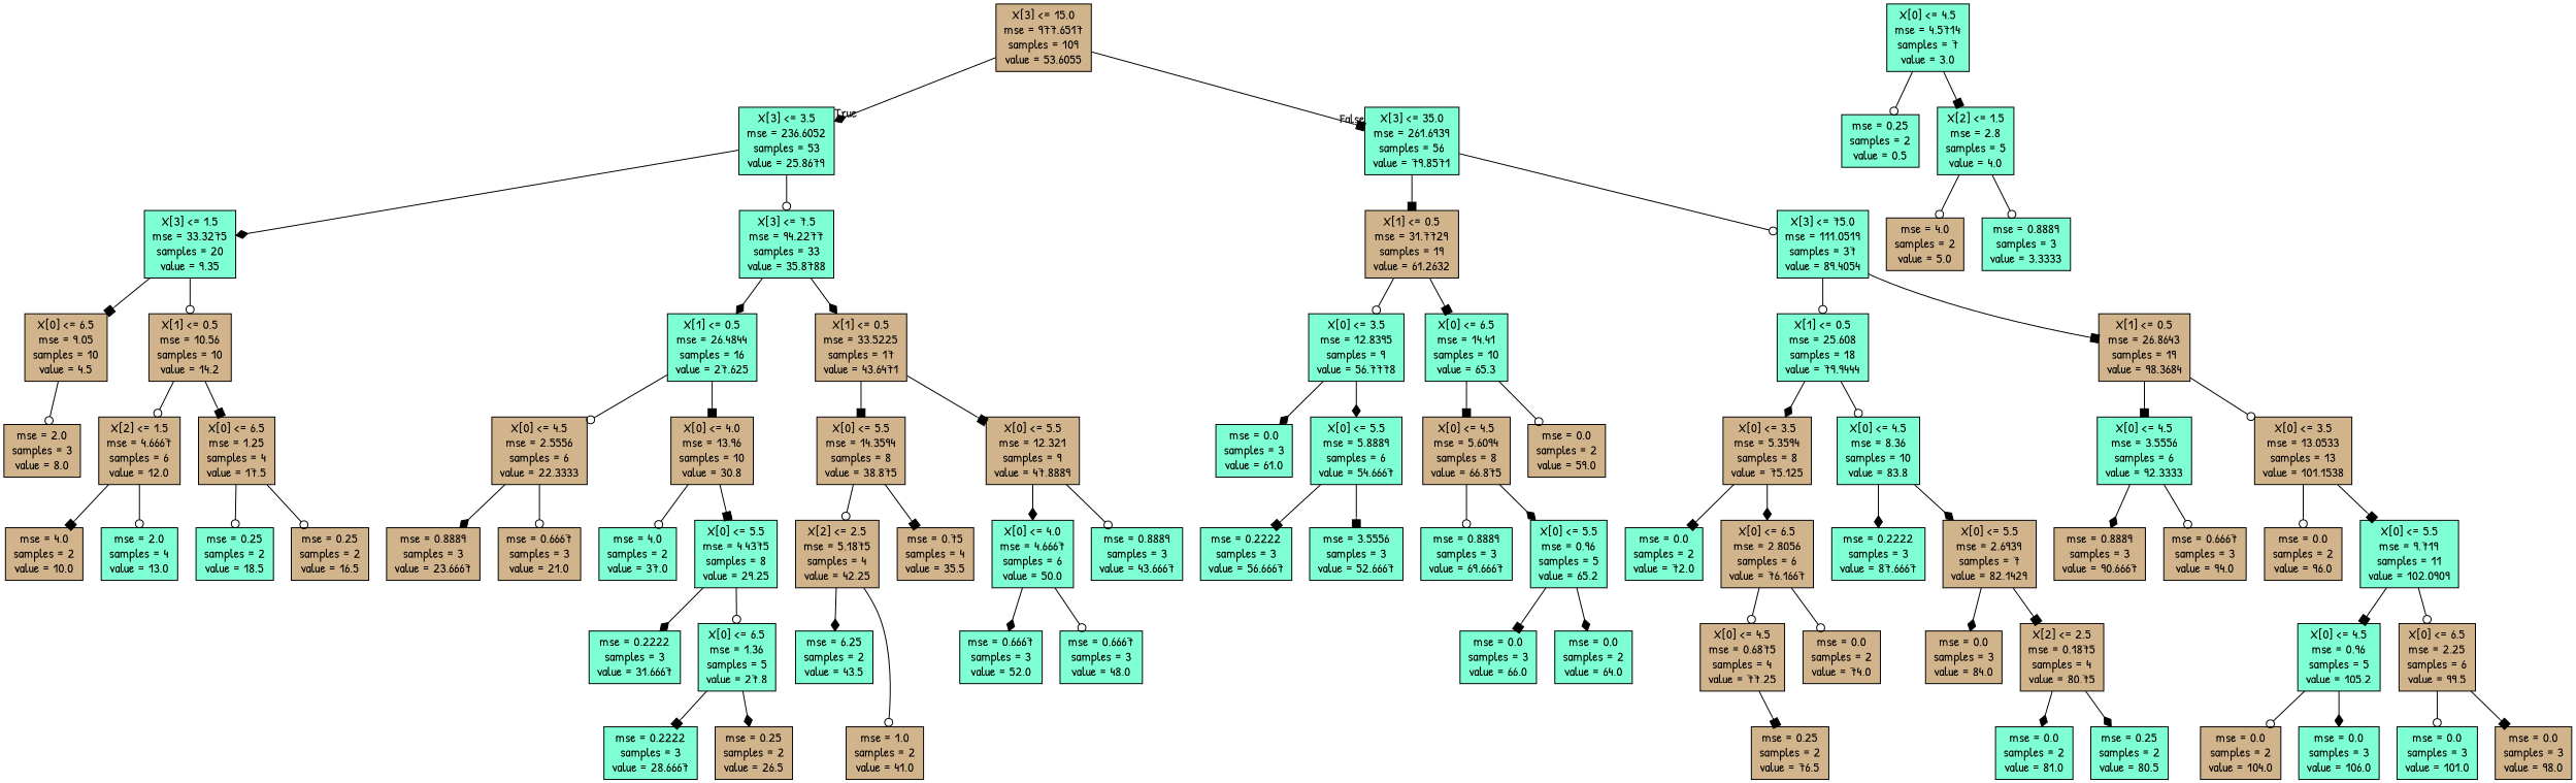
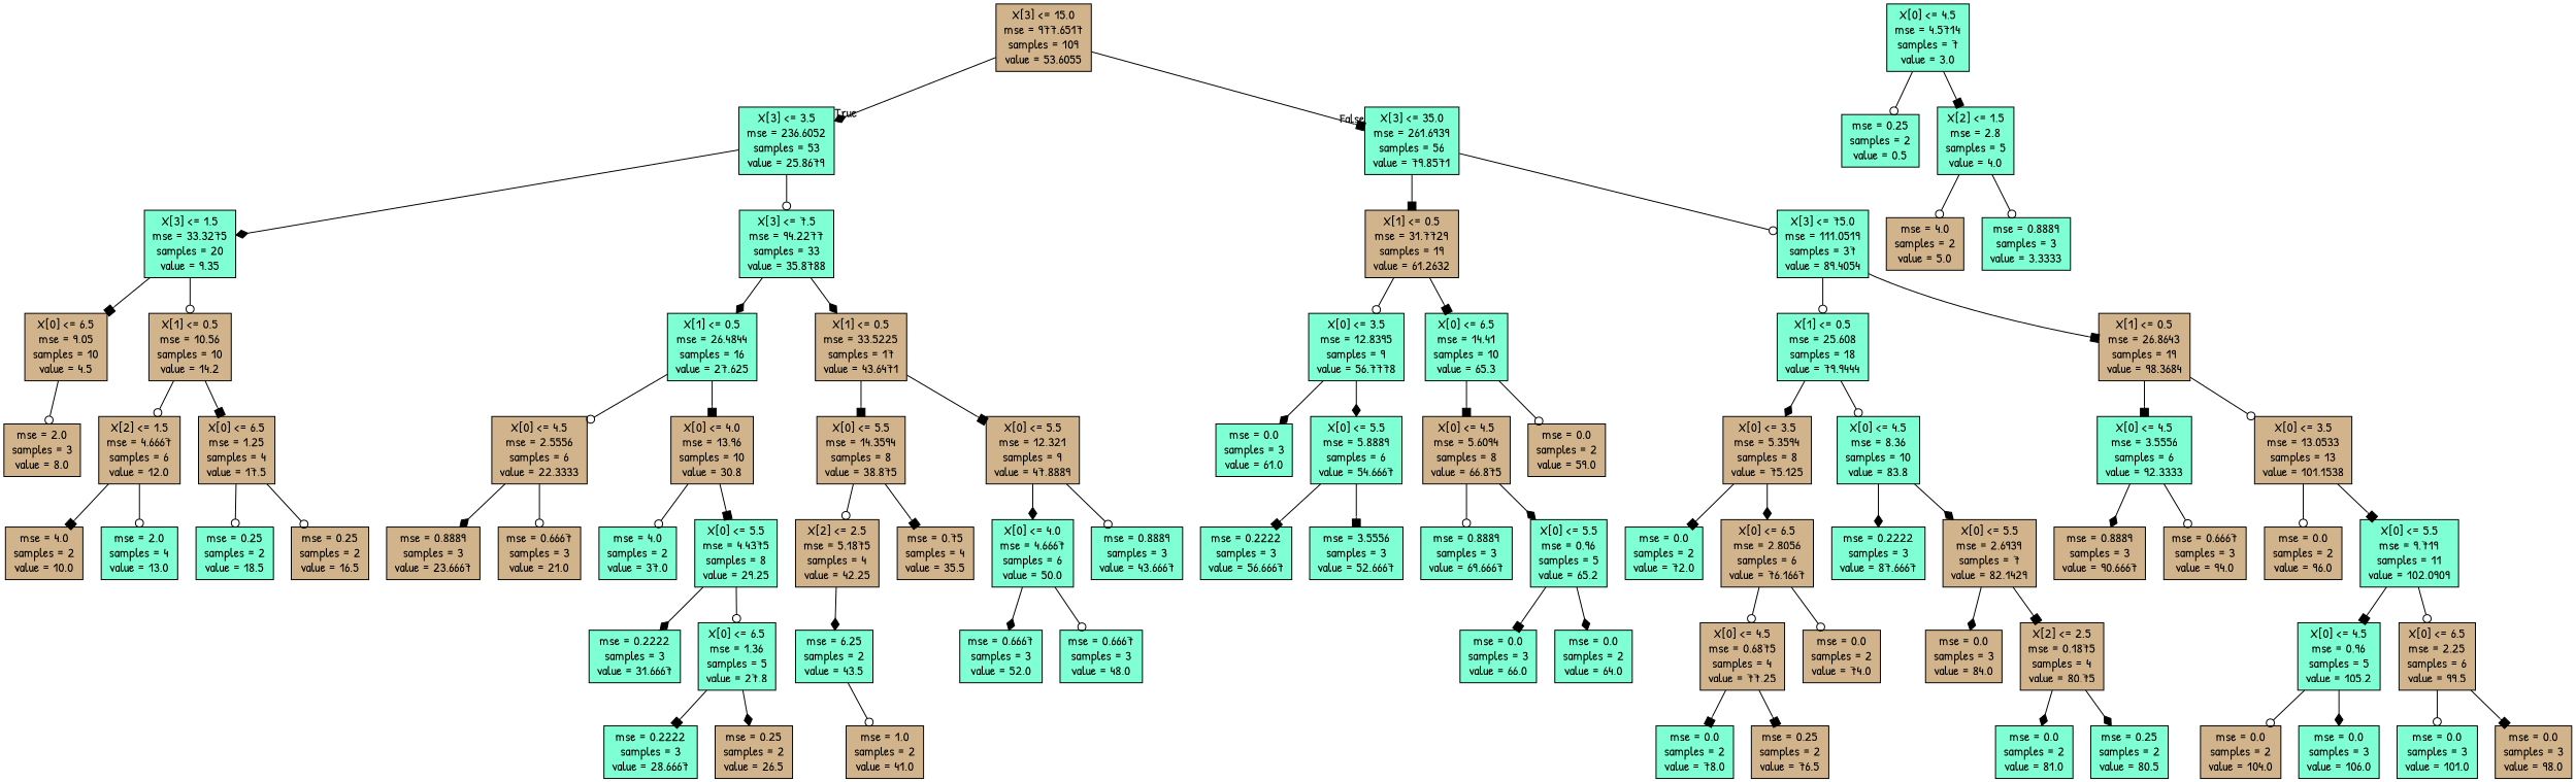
  digraph {
    fontname="Patrick Hand"
    node [fillcolor=aquamarine fontname="Patrick Hand" shape=box style=filled]
    edge [arrowhead=odot fontname="Patrick Hand"]
    n1 [fillcolor=tan label="X[3] <= 15.0\nmse = 977.6517\nsamples = 109\nvalue = 53.6055"]
    n2 [label="X[3] <= 3.5\nmse = 236.6052\nsamples = 53\nvalue = 25.8679"]
    n3 [label="X[3] <= 35.0\nmse = 261.6939\nsamples = 56\nvalue = 79.8571"]
    n4 [label="X[3] <= 1.5\nmse = 33.3275\nsamples = 20\nvalue = 9.35"]
    n5 [label="X[3] <= 7.5\nmse = 94.2277\nsamples = 33\nvalue = 35.8788"]
    n6 [fillcolor=tan label="X[1] <= 0.5\nmse = 31.7729\nsamples = 19\nvalue = 61.2632"]
    n7 [label="X[3] <= 75.0\nmse = 111.0519\nsamples = 37\nvalue = 89.4054"]
    n8 [fillcolor=tan label="X[0] <= 6.5\nmse = 9.05\nsamples = 10\nvalue = 4.5"]
    n9 [fillcolor=tan label="X[1] <= 0.5\nmse = 10.56\nsamples = 10\nvalue = 14.2"]
    n10 [label="X[1] <= 0.5\nmse = 26.4844\nsamples = 16\nvalue = 27.625"]
    n11 [fillcolor=tan label="X[1] <= 0.5\nmse = 33.5225\nsamples = 17\nvalue = 43.6471"]
    n12 [fillcolor=tan label="mse = 2.0\nsamples = 3\nvalue = 8.0"]
    n13 [fillcolor=tan label="X[2] <= 1.5\nmse = 4.6667\nsamples = 6\nvalue = 12.0"]
    n14 [fillcolor=tan label="X[0] <= 6.5\nmse = 1.25\nsamples = 4\nvalue = 17.5"]
    n15 [label="X[0] <= 4.5\nmse = 4.5714\nsamples = 7\nvalue = 3.0"]
    n16 [label="mse = 0.25\nsamples = 2\nvalue = 0.5"]
    n17 [label="X[2] <= 1.5\nmse = 2.8\nsamples = 5\nvalue = 4.0"]
    n18 [fillcolor=tan label="mse = 4.0\nsamples = 2\nvalue = 5.0"]
    n19 [label="mse = 0.8889\nsamples = 3\nvalue = 3.3333"]
    n20 [fillcolor=tan label="mse = 4.0\nsamples = 2\nvalue = 10.0"]
    n21 [label="mse = 2.0\nsamples = 4\nvalue = 13.0"]
    n22 [label="mse = 0.25\nsamples = 2\nvalue = 18.5"]
    n23 [fillcolor=tan label="mse = 0.25\nsamples = 2\nvalue = 16.5"]
    n24 [fillcolor=tan label="X[0] <= 4.5\nmse = 2.5556\nsamples = 6\nvalue = 22.3333"]
    n25 [fillcolor=tan label="X[0] <= 4.0\nmse = 13.96\nsamples = 10\nvalue = 30.8"]
    n26 [fillcolor=tan label="X[0] <= 5.5\nmse = 14.3594\nsamples = 8\nvalue = 38.875"]
    n27 [fillcolor=tan label="X[0] <= 5.5\nmse = 12.321\nsamples = 9\nvalue = 47.8889"]
    n28 [fillcolor=tan label="mse = 0.8889\nsamples = 3\nvalue = 23.6667"]
    n29 [fillcolor=tan label="mse = 0.6667\nsamples = 3\nvalue = 21.0"]
    n30 [label="mse = 4.0\nsamples = 2\nvalue = 37.0"]
    n31 [label="X[0] <= 5.5\nmse = 4.4375\nsamples = 8\nvalue = 29.25"]
    n32 [label="mse = 0.2222\nsamples = 3\nvalue = 31.6667"]
    n33 [label="X[0] <= 6.5\nmse = 1.36\nsamples = 5\nvalue = 27.8"]
    n34 [label="mse = 0.2222\nsamples = 3\nvalue = 28.6667"]
    n35 [fillcolor=tan label="mse = 0.25\nsamples = 2\nvalue = 26.5"]
    n36 [fillcolor=tan label="X[2] <= 2.5\nmse = 5.1875\nsamples = 4\nvalue = 42.25"]
    n37 [fillcolor=tan label="mse = 0.75\nsamples = 4\nvalue = 35.5"]
    n38 [label="X[0] <= 4.0\nmse = 4.6667\nsamples = 6\nvalue = 50.0"]
    n39 [label="mse = 0.8889\nsamples = 3\nvalue = 43.6667"]
    n40 [label="mse = 6.25\nsamples = 2\nvalue = 43.5"]
    n41 [fillcolor=tan label="mse = 1.0\nsamples = 2\nvalue = 41.0"]
    n42 [label="mse = 0.6667\nsamples = 3\nvalue = 52.0"]
    n43 [label="mse = 0.6667\nsamples = 3\nvalue = 48.0"]
    n44 [label="X[0] <= 3.5\nmse = 12.8395\nsamples = 9\nvalue = 56.7778"]
    n45 [label="X[0] <= 6.5\nmse = 14.41\nsamples = 10\nvalue = 65.3"]
    n46 [label="X[1] <= 0.5\nmse = 25.608\nsamples = 18\nvalue = 79.9444"]
    n47 [fillcolor=tan label="X[1] <= 0.5\nmse = 26.8643\nsamples = 19\nvalue = 98.3684"]
    n48 [label="mse = 0.0\nsamples = 3\nvalue = 61.0"]
    n49 [label="X[0] <= 5.5\nmse = 5.8889\nsamples = 6\nvalue = 54.6667"]
    n50 [fillcolor=tan label="X[0] <= 4.5\nmse = 5.6094\nsamples = 8\nvalue = 66.875"]
    n51 [fillcolor=tan label="mse = 0.0\nsamples = 2\nvalue = 59.0"]
    n52 [label="mse = 0.2222\nsamples = 3\nvalue = 56.6667"]
    n53 [label="mse = 3.5556\nsamples = 3\nvalue = 52.6667"]
    n54 [label="mse = 0.8889\nsamples = 3\nvalue = 69.6667"]
    n55 [label="X[0] <= 5.5\nmse = 0.96\nsamples = 5\nvalue = 65.2"]
    n56 [label="mse = 0.0\nsamples = 3\nvalue = 66.0"]
    n57 [label="mse = 0.0\nsamples = 2\nvalue = 64.0"]
    n58 [fillcolor=tan label="X[0] <= 3.5\nmse = 5.3594\nsamples = 8\nvalue = 75.125"]
    n59 [label="X[0] <= 4.5\nmse = 8.36\nsamples = 10\nvalue = 83.8"]
    n60 [label="X[0] <= 4.5\nmse = 3.5556\nsamples = 6\nvalue = 92.3333"]
    n61 [fillcolor=tan label="X[0] <= 3.5\nmse = 13.0533\nsamples = 13\nvalue = 101.1538"]
    n62 [label="mse = 0.0\nsamples = 2\nvalue = 72.0"]
    n63 [fillcolor=tan label="X[0] <= 6.5\nmse = 2.8056\nsamples = 6\nvalue = 76.1667"]
    n64 [label="mse = 0.2222\nsamples = 3\nvalue = 87.6667"]
    n65 [fillcolor=tan label="X[0] <= 5.5\nmse = 2.6939\nsamples = 7\nvalue = 82.1429"]
    n66 [fillcolor=tan label="X[0] <= 4.5\nmse = 0.6875\nsamples = 4\nvalue = 77.25"]
    n67 [fillcolor=tan label="mse = 0.0\nsamples = 2\nvalue = 74.0"]
+   n68 [label="mse = 0.0\nsamples = 2\nvalue = 78.0"]
    n69 [fillcolor=tan label="mse = 0.25\nsamples = 2\nvalue = 76.5"]
    n70 [fillcolor=tan label="mse = 0.0\nsamples = 3\nvalue = 84.0"]
    n71 [fillcolor=tan label="X[2] <= 2.5\nmse = 0.1875\nsamples = 4\nvalue = 80.75"]
    n72 [label="mse = 0.0\nsamples = 2\nvalue = 81.0"]
    n73 [label="mse = 0.25\nsamples = 2\nvalue = 80.5"]
    n74 [fillcolor=tan label="mse = 0.8889\nsamples = 3\nvalue = 90.6667"]
    n75 [fillcolor=tan label="mse = 0.6667\nsamples = 3\nvalue = 94.0"]
    n76 [fillcolor=tan label="mse = 0.0\nsamples = 2\nvalue = 96.0"]
    n77 [label="X[0] <= 5.5\nmse = 9.719\nsamples = 11\nvalue = 102.0909"]
    n78 [label="X[0] <= 4.5\nmse = 0.96\nsamples = 5\nvalue = 105.2"]
    n79 [fillcolor=tan label="X[0] <= 6.5\nmse = 2.25\nsamples = 6\nvalue = 99.5"]
    n80 [fillcolor=tan label="mse = 0.0\nsamples = 2\nvalue = 104.0"]
    n81 [label="mse = 0.0\nsamples = 3\nvalue = 106.0"]
    n82 [label="mse = 0.0\nsamples = 3\nvalue = 101.0"]
    n83 [fillcolor=tan label="mse = 0.0\nsamples = 3\nvalue = 98.0"]
    n1 -> n2 [arrowhead=diamond headlabel=True labelangle=45 labeldistance=2.5]
    n1 -> n3 [arrowhead=box headlabel=False labelangle=-45 labeldistance=2.5]
    n2 -> n4 [arrowhead=diamond]
    n2 -> n5
    n3 -> n6 [arrowhead=box]
    n3 -> n7
    n4 -> n8 [arrowhead=box]
    n4 -> n9
    n5 -> n10 [arrowhead=diamond]
    n5 -> n11 [arrowhead=diamond]
    n6 -> n44
    n6 -> n45 [arrowhead=box]
    n7 -> n46
    n7 -> n47 [arrowhead=box]
    n8 -> n12
    n9 -> n13
    n9 -> n14 [arrowhead=box]
    n10 -> n24
    n10 -> n25 [arrowhead=box]
    n11 -> n26 [arrowhead=box]
    n11 -> n27 [arrowhead=box]
    n13 -> n20 [arrowhead=box]
    n13 -> n21
    n14 -> n22
    n14 -> n23
    n15 -> n16
    n15 -> n17 [arrowhead=box]
    n17 -> n18
    n17 -> n19
    n24 -> n28 [arrowhead=diamond]
    n24 -> n29
    n25 -> n30
    n25 -> n31 [arrowhead=box]
    n26 -> n36
    n26 -> n37 [arrowhead=box]
    n27 -> n38 [arrowhead=diamond]
    n27 -> n39
    n31 -> n32 [arrowhead=diamond]
    n31 -> n33
    n33 -> n34 [arrowhead=box]
    n33 -> n35 [arrowhead=diamond]
    n36 -> n40 [arrowhead=diamond]
-   n36 -> n41
+   n40 -> n41
    n38 -> n42 [arrowhead=diamond]
    n38 -> n43
    n44 -> n48 [arrowhead=diamond]
    n44 -> n49 [arrowhead=diamond]
    n45 -> n50 [arrowhead=box]
    n45 -> n51
    n46 -> n58 [arrowhead=diamond]
    n46 -> n59
    n47 -> n60 [arrowhead=box]
    n47 -> n61
    n49 -> n52 [arrowhead=box]
    n49 -> n53 [arrowhead=box]
    n50 -> n54
    n50 -> n55 [arrowhead=diamond]
    n55 -> n56 [arrowhead=box]
    n55 -> n57 [arrowhead=diamond]
    n58 -> n62 [arrowhead=box]
    n58 -> n63 [arrowhead=diamond]
    n59 -> n64 [arrowhead=diamond]
    n59 -> n65 [arrowhead=diamond]
    n60 -> n74 [arrowhead=diamond]
    n60 -> n75
    n61 -> n76
    n61 -> n77 [arrowhead=box]
    n63 -> n66
    n63 -> n67
    n65 -> n70 [arrowhead=diamond]
    n65 -> n71 [arrowhead=box]
+   n66 -> n68 [arrowhead=box]
    n66 -> n69 [arrowhead=box]
    n71 -> n72 [arrowhead=diamond]
    n71 -> n73 [arrowhead=diamond]
    n77 -> n78 [arrowhead=box]
    n77 -> n79
    n78 -> n80
    n78 -> n81 [arrowhead=diamond]
    n79 -> n82
    n79 -> n83 [arrowhead=box]
  }
